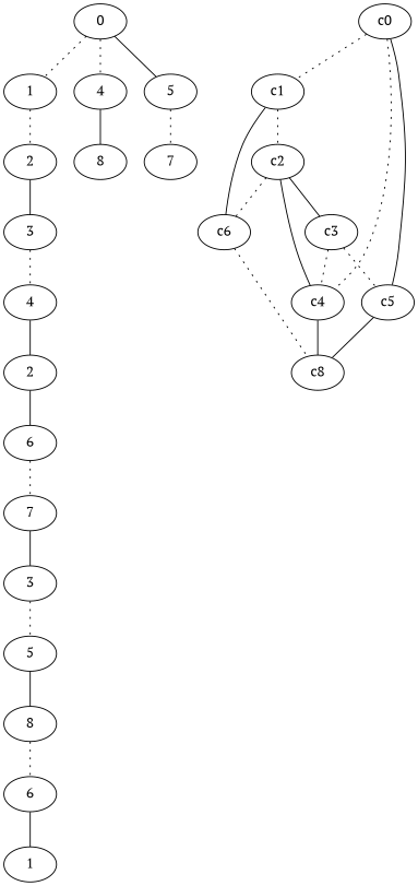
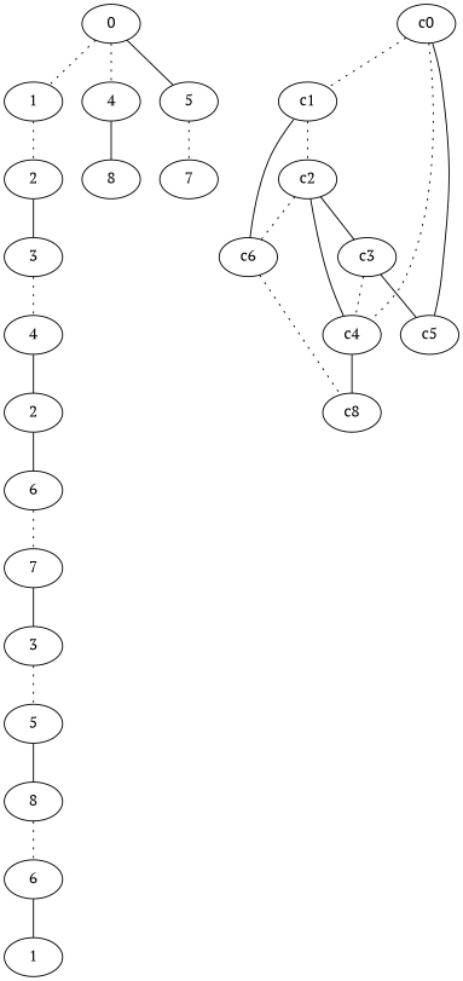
  graph {
    fontname="PT Serif"
    node [fontname="PT Serif"]
    edge [fontname="PT Serif" style=dotted]
    n1 [label=0]
    n2 [label=1]
    n3 [label=4]
    n4 [label=5]
    n5 [label=2]
    n6 [label=8]
    n7 [label=7]
    n8 [label=3]
    n9 [label=4]
    n10 [label=2]
    n11 [label=6]
    n12 [label=7]
    n13 [label=3]
    n14 [label=5]
    n15 [label=8]
    n16 [label=6]
    n17 [label=1]
    c0
    c1
    c4
    c5
    c2
    c6
    c8
    c3
    n1 -- n2
    n1 -- n3
    n1 -- n4 [style=""]
    n2 -- n5
    n3 -- n6 [style=""]
    n4 -- n7
    n5 -- n8 [style=""]
    n8 -- n9
    n9 -- n10 [style=""]
    n10 -- n11 [style=""]
    n11 -- n12
    n12 -- n13 [style=""]
    n13 -- n14
    n14 -- n15 [style=""]
    n15 -- n16
    n16 -- n17 [style=""]
    c0 -- c1
    c0 -- c4
    c0 -- c5 [style=""]
    c1 -- c2
    c1 -- c6 [style=""]
    c4 -- c8 [style=""]
-   c5 -- c8 [style=""]
    c2 -- c4 [style=""]
    c2 -- c6
    c2 -- c3 [style=""]
    c6 -- c8
    c3 -- c4
-   c3 -- c5
+   c3 -- c5 [style=solid]
  }
